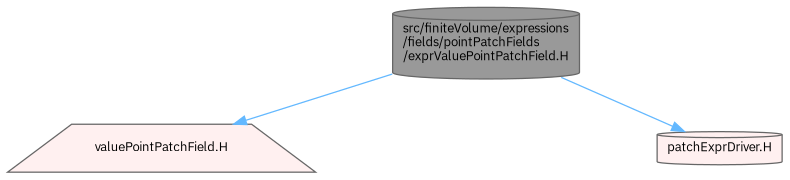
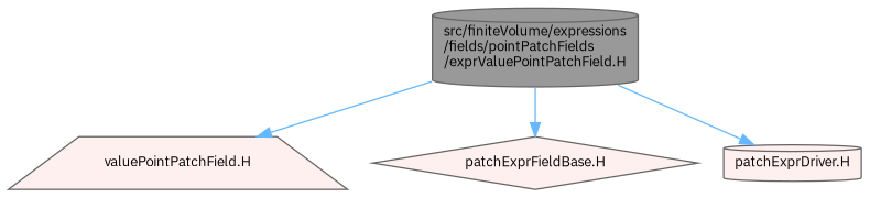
  digraph {
    fontname="IBM Plex Sans"
    node [color=gray40 fillcolor="#FFF0F0" fontname="IBM Plex Sans" fontsize=10 shape=cylinder style=filled]
    edge [color=steelblue1 fontname="IBM Plex Sans" fontsize=10 labelfontname=Helvetica labelfontsize=10 style=solid]
    n1 [fillcolor=grey60 fontcolor=black height=0.2 label="src/finiteVolume/expressions\l/fields/pointPatchFields\l/exprValuePointPatchField.H" width=0.4]
    n2 [height=0.2 label="valuePointPatchField.H" shape=trapezium width=0.4]
+   n3 [height=0.2 label="patchExprFieldBase.H" shape=diamond width=0.4]
    n4 [height=0.2 label="patchExprDriver.H" width=0.4]
    n1 -> n2
+   n1 -> n3
    n1 -> n4
  }
